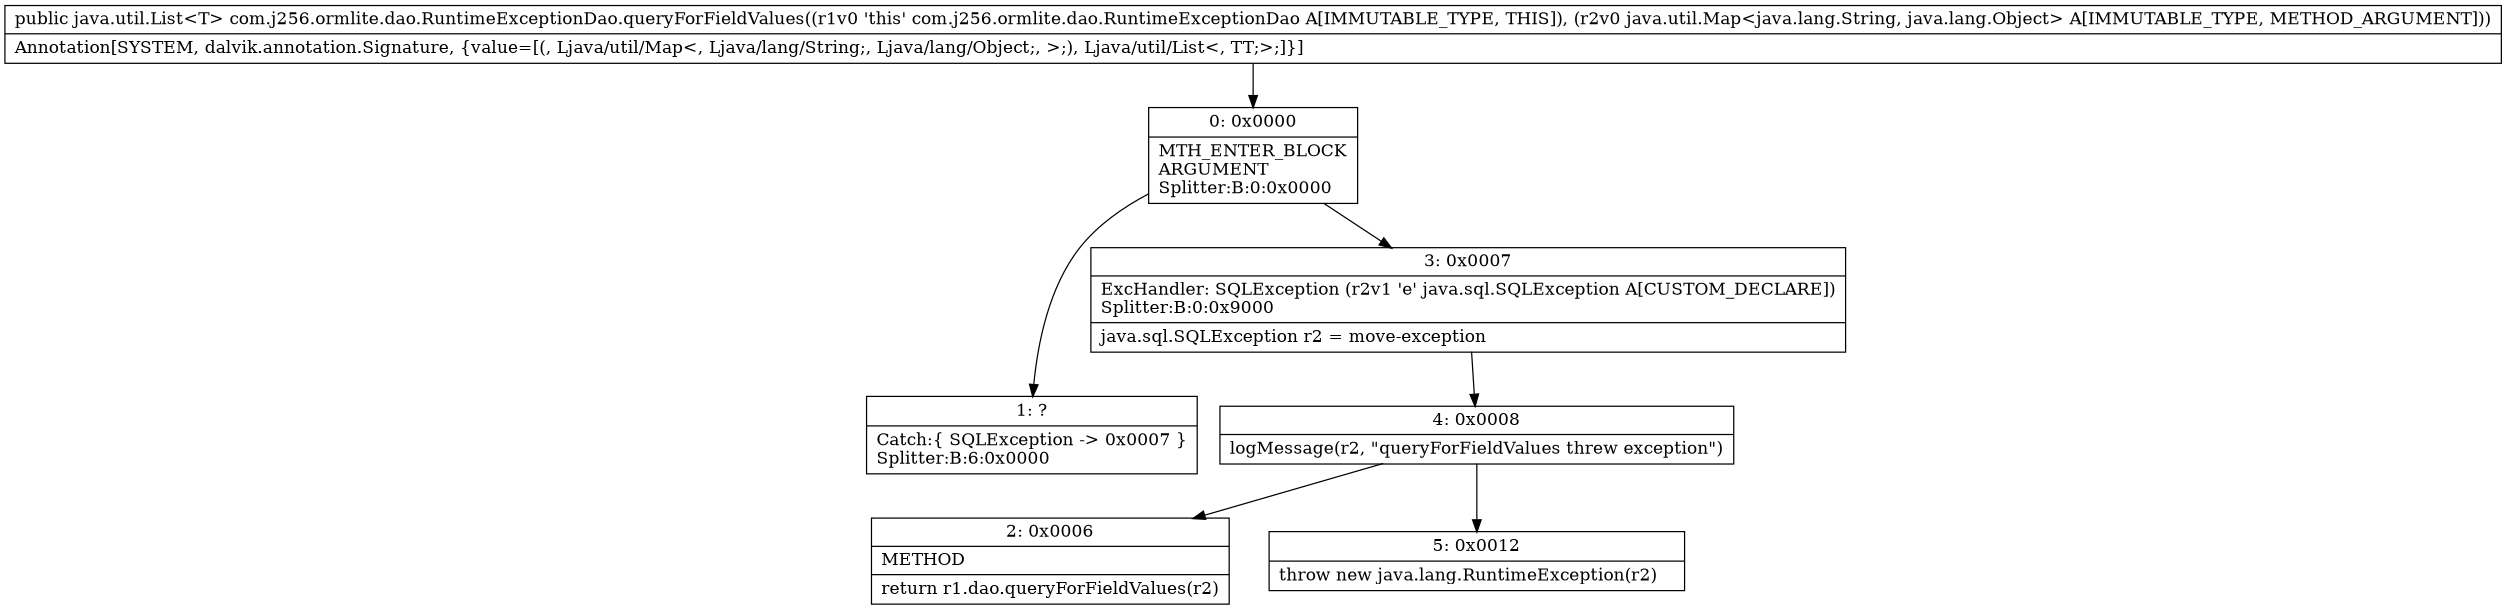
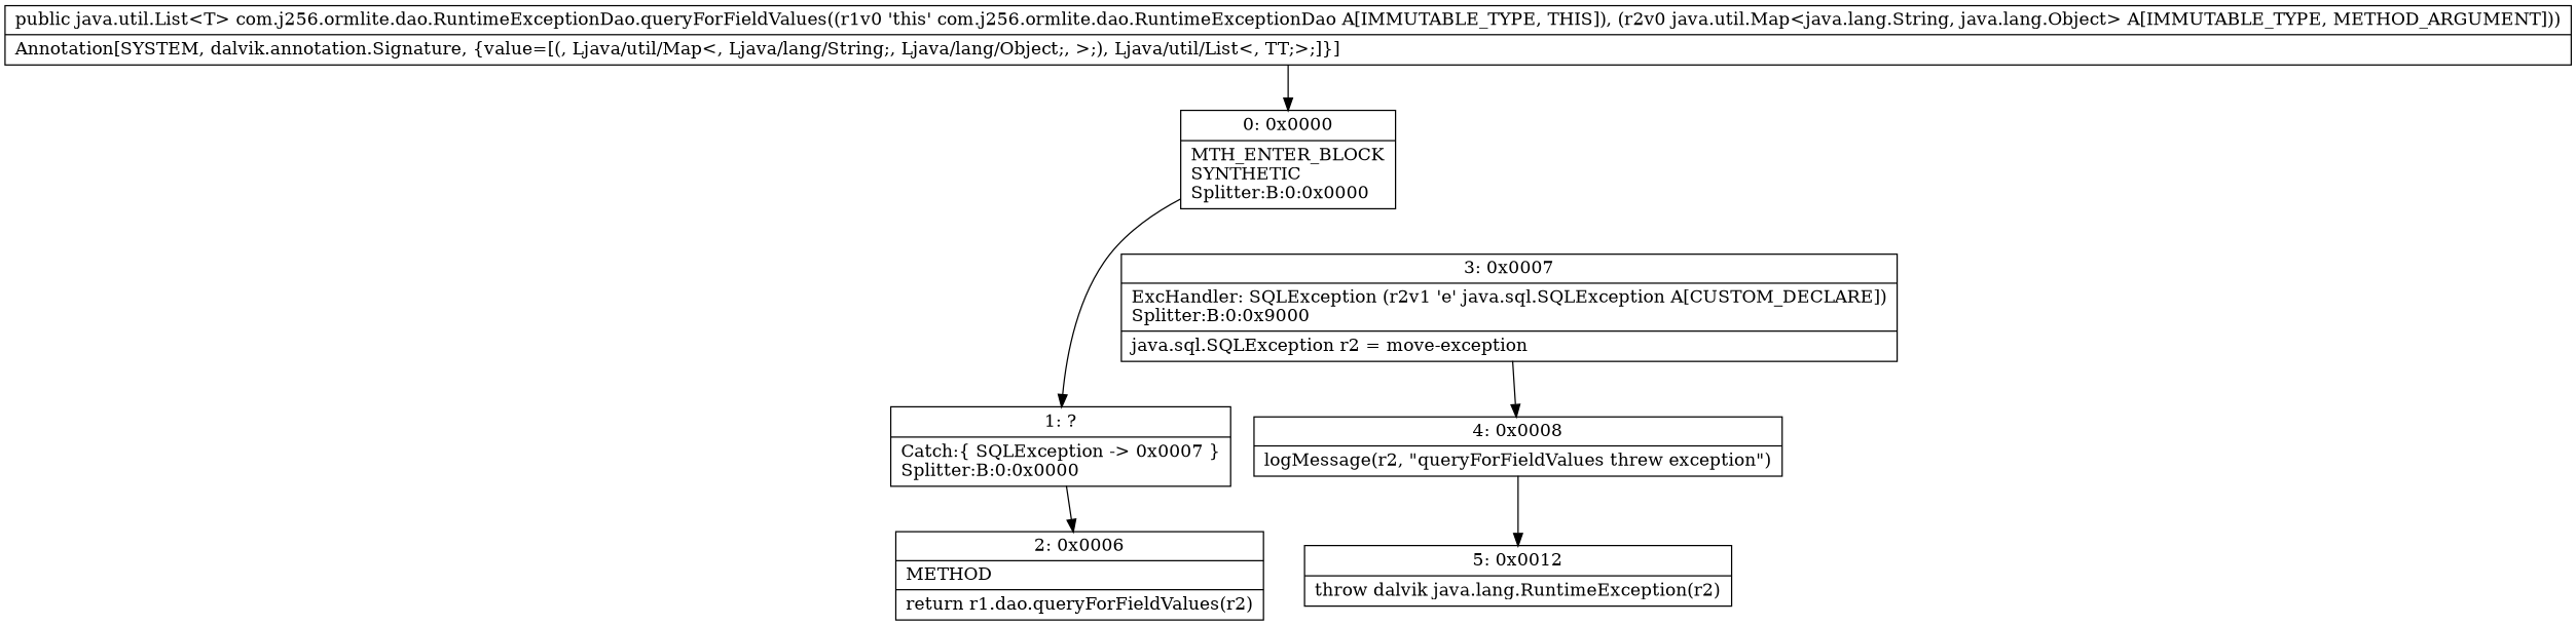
  digraph {
    node [shape=record]
-   n1 [label="{0\:\ 0x0000|MTH_ENTER_BLOCK\lARGUMENT\lSplitter:B:0:0x0000\l}"]
-   n2 [label="{1\:\ ?|Catch:\{ SQLException \-\> 0x0007 \}\lSplitter:B:6:0x0000\l}"]
+   n1 [label="{0\:\ 0x0000|MTH_ENTER_BLOCK\lSYNTHETIC\lSplitter:B:0:0x0000\l}"]
+   n2 [label="{1\:\ ?|Catch:\{ SQLException \-\> 0x0007 \}\lSplitter:B:0:0x0000\l}"]
    n3 [label="{3\:\ 0x0007|ExcHandler: SQLException (r2v1 'e' java.sql.SQLException A[CUSTOM_DECLARE])\lSplitter:B:0:0x9000\l|java.sql.SQLException r2 = move\-exception\l}"]
    n4 [label="{2\:\ 0x0006|METHOD\l|return r1.dao.queryForFieldValues(r2)\l}"]
    n5 [label="{4\:\ 0x0008|logMessage(r2, \"queryForFieldValues threw exception\")\l}"]
-   n6 [label="{5\:\ 0x0012|throw new java.lang.RuntimeException(r2)\l}"]
+   n6 [label="{5\:\ 0x0012|throw dalvik java.lang.RuntimeException(r2)\l}"]
    n7 [label="{public java.util.List\<T\> com.j256.ormlite.dao.RuntimeExceptionDao.queryForFieldValues((r1v0 'this' com.j256.ormlite.dao.RuntimeExceptionDao A[IMMUTABLE_TYPE, THIS]), (r2v0 java.util.Map\<java.lang.String, java.lang.Object\> A[IMMUTABLE_TYPE, METHOD_ARGUMENT]))  | Annotation[SYSTEM, dalvik.annotation.Signature, \{value=[(, Ljava\/util\/Map\<, Ljava\/lang\/String;, Ljava\/lang\/Object;, \>;), Ljava\/util\/List\<, TT;\>;]\}]\l}"]
    n1 -> n2
-   n1 -> n3
-   n5 -> n4
+   n2 -> n4
    n3 -> n5
    n5 -> n6
    n7 -> n1
  }
